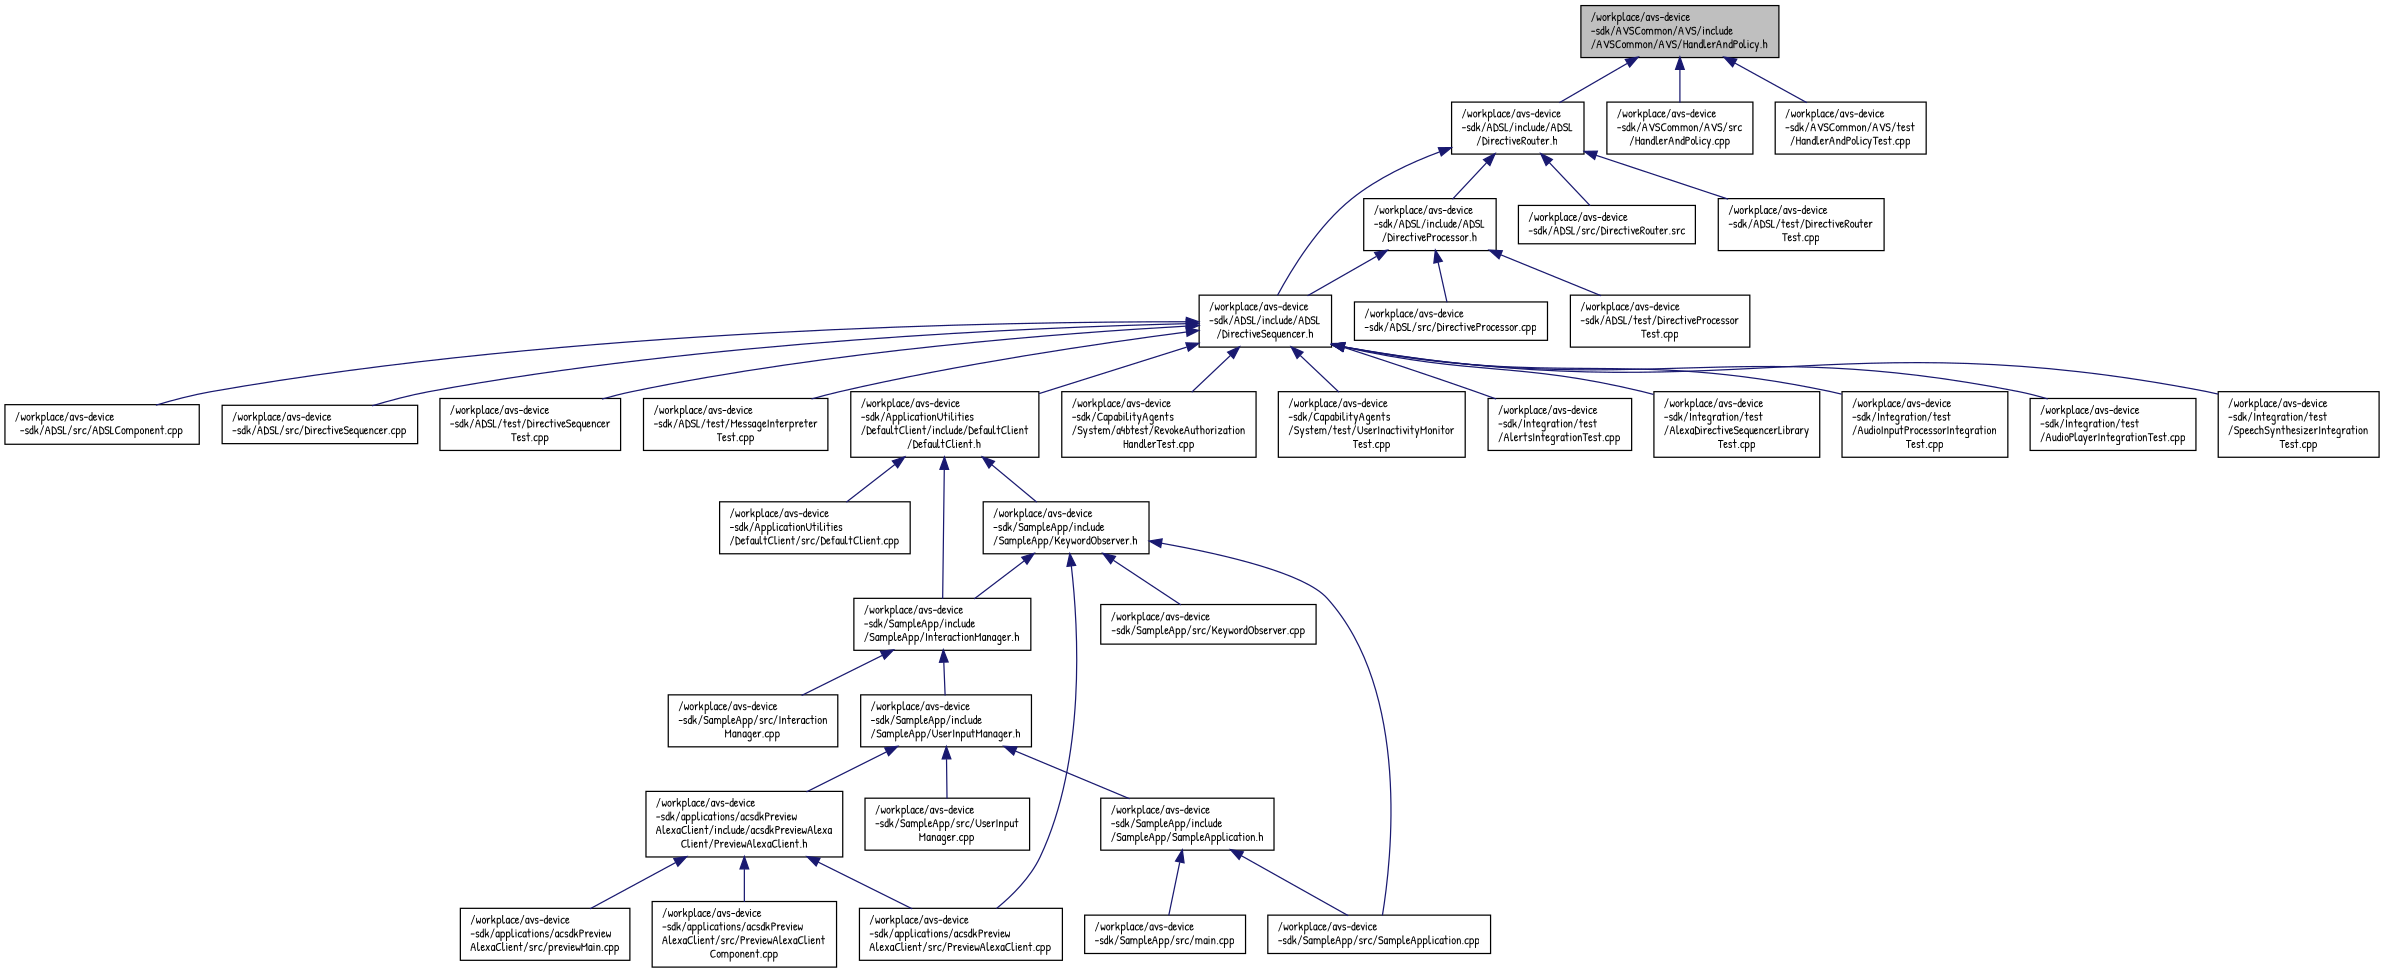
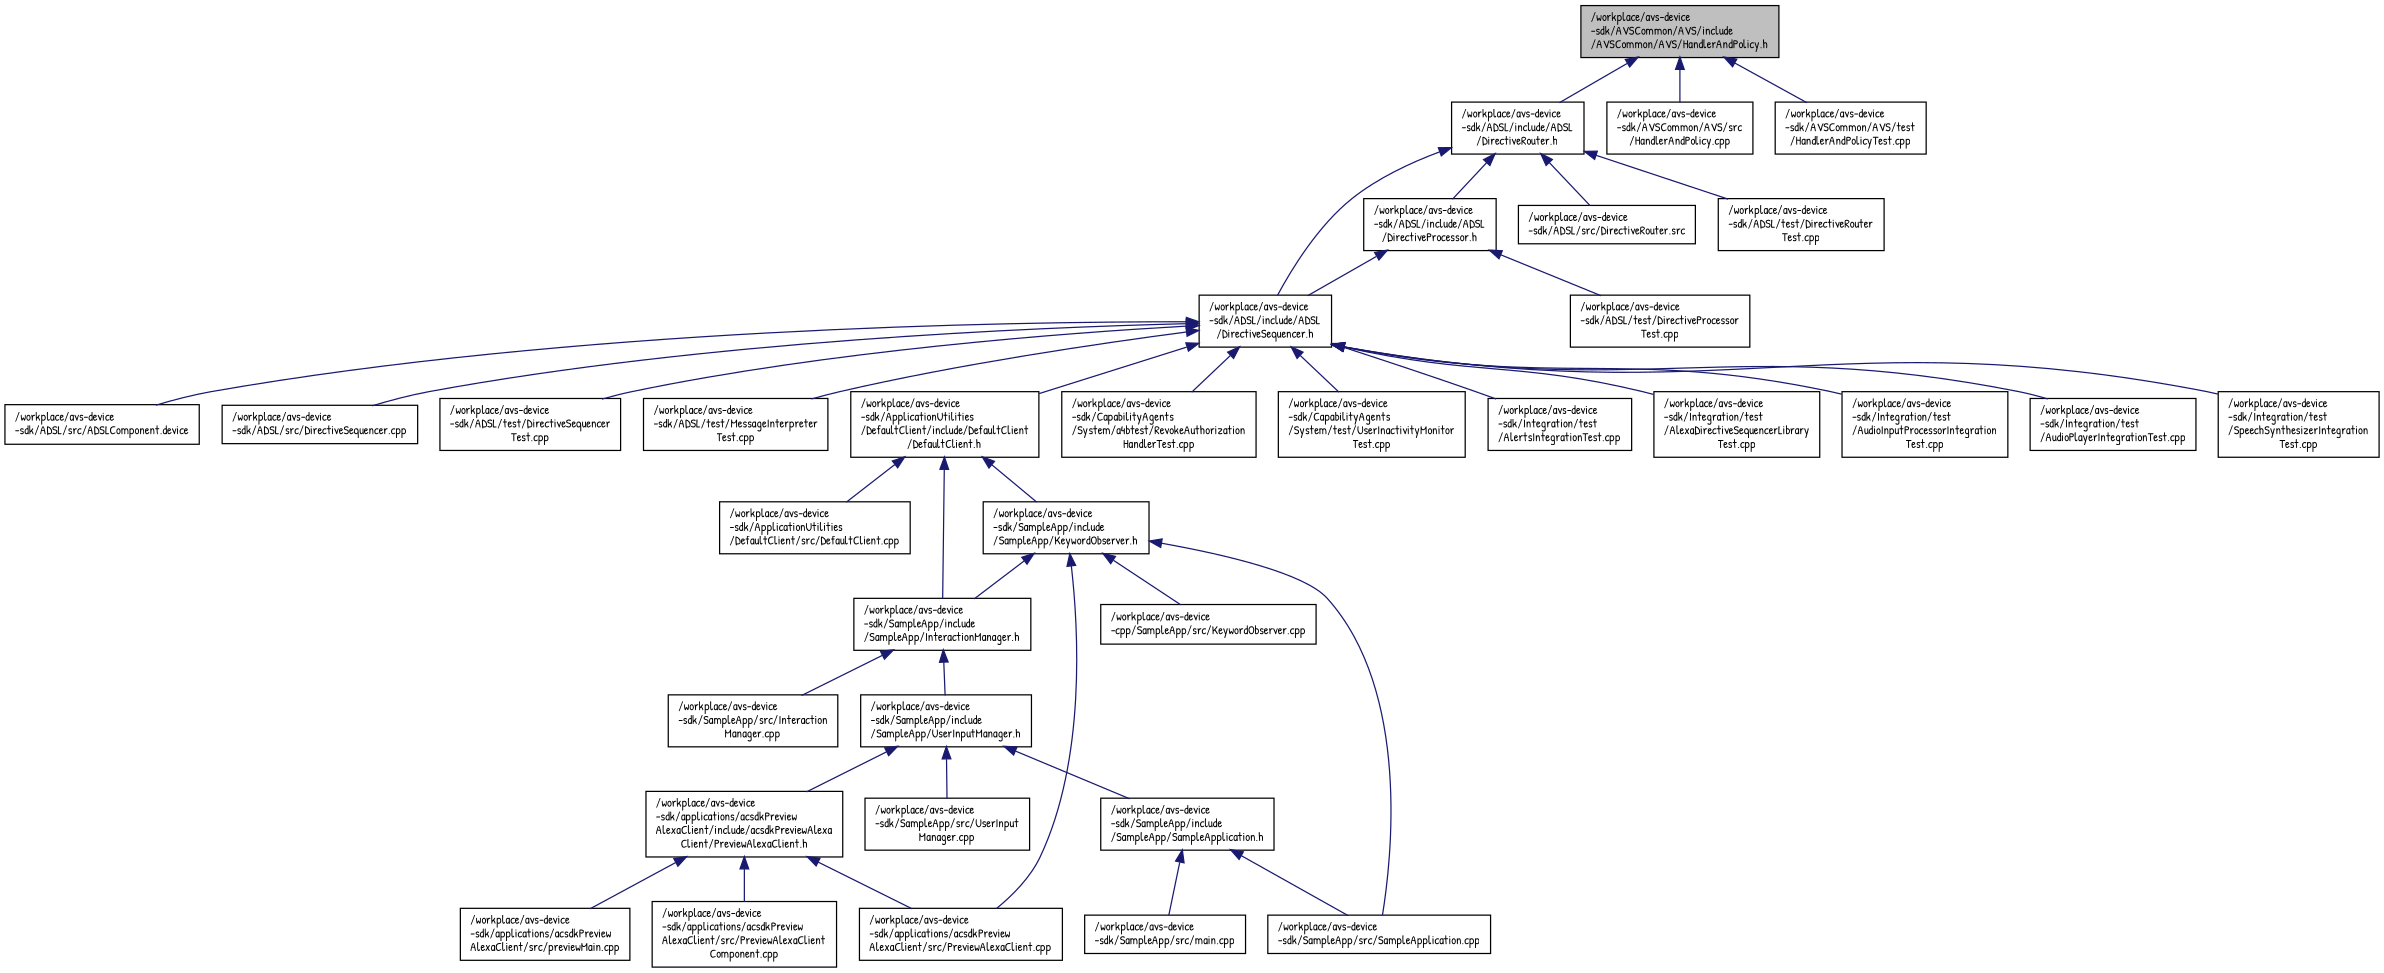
  digraph {
    fontname="Patrick Hand"
    node [color=black fillcolor=white fontname="Patrick Hand" fontsize=10 shape=record style=filled]
    edge [color=midnightblue dir=back fontname="Patrick Hand" fontsize=10 labelfontname=Helvetica labelfontsize=10 style=solid]
    n1 [fillcolor=grey75 fontcolor=black height=0.2 label="/workplace/avs-device\l-sdk/AVSCommon/AVS/include\l/AVSCommon/AVS/HandlerAndPolicy.h" width=0.4]
    n2 [height=0.2 label="/workplace/avs-device\l-sdk/ADSL/include/ADSL\l/DirectiveRouter.h" width=0.4]
    n3 [height=0.2 label="/workplace/avs-device\l-sdk/AVSCommon/AVS/src\l/HandlerAndPolicy.cpp" width=0.4]
    n4 [height=0.2 label="/workplace/avs-device\l-sdk/AVSCommon/AVS/test\l/HandlerAndPolicyTest.cpp" width=0.4]
    n5 [height=0.2 label="/workplace/avs-device\l-sdk/ADSL/include/ADSL\l/DirectiveProcessor.h" width=0.4]
    n6 [height=0.2 label="/workplace/avs-device\l-sdk/ADSL/include/ADSL\l/DirectiveSequencer.h" width=0.4]
    n7 [height=0.2 label="/workplace/avs-device\l-sdk/ADSL/src/DirectiveRouter.src" width=0.4]
    n8 [height=0.2 label="/workplace/avs-device\l-sdk/ADSL/test/DirectiveRouter\lTest.cpp" width=0.4]
-   n9 [height=0.2 label="/workplace/avs-device\l-sdk/ADSL/src/DirectiveProcessor.cpp" width=0.4]
    n10 [height=0.2 label="/workplace/avs-device\l-sdk/ADSL/test/DirectiveProcessor\lTest.cpp" width=0.4]
-   n11 [height=0.2 label="/workplace/avs-device\l-sdk/ADSL/src/ADSLComponent.cpp" width=0.4]
+   n11 [height=0.2 label="/workplace/avs-device\l-sdk/ADSL/src/ADSLComponent.device" width=0.4]
    n12 [height=0.2 label="/workplace/avs-device\l-sdk/ADSL/src/DirectiveSequencer.cpp" width=0.4]
    n13 [height=0.2 label="/workplace/avs-device\l-sdk/ADSL/test/DirectiveSequencer\lTest.cpp" width=0.4]
    n14 [height=0.2 label="/workplace/avs-device\l-sdk/ADSL/test/MessageInterpreter\lTest.cpp" width=0.4]
    n15 [height=0.2 label="/workplace/avs-device\l-sdk/ApplicationUtilities\l/DefaultClient/include/DefaultClient\l/DefaultClient.h" width=0.4]
    n16 [height=0.2 label="/workplace/avs-device\l-sdk/CapabilityAgents\l/System/a4btest/RevokeAuthorization\lHandlerTest.cpp" width=0.4]
    n17 [height=0.2 label="/workplace/avs-device\l-sdk/CapabilityAgents\l/System/test/UserInactivityMonitor\lTest.cpp" width=0.4]
    n18 [height=0.2 label="/workplace/avs-device\l-sdk/Integration/test\l/AlertsIntegrationTest.cpp" width=0.4]
    n19 [height=0.2 label="/workplace/avs-device\l-sdk/Integration/test\l/AlexaDirectiveSequencerLibrary\lTest.cpp" width=0.4]
    n20 [height=0.2 label="/workplace/avs-device\l-sdk/Integration/test\l/AudioInputProcessorIntegration\lTest.cpp" width=0.4]
    n21 [height=0.2 label="/workplace/avs-device\l-sdk/Integration/test\l/AudioPlayerIntegrationTest.cpp" width=0.4]
    n22 [height=0.2 label="/workplace/avs-device\l-sdk/Integration/test\l/SpeechSynthesizerIntegration\lTest.cpp" width=0.4]
    n23 [height=0.2 label="/workplace/avs-device\l-sdk/ApplicationUtilities\l/DefaultClient/src/DefaultClient.cpp" width=0.4]
    n24 [height=0.2 label="/workplace/avs-device\l-sdk/SampleApp/include\l/SampleApp/InteractionManager.h" width=0.4]
    n25 [height=0.2 label="/workplace/avs-device\l-sdk/SampleApp/include\l/SampleApp/KeywordObserver.h" width=0.4]
    n26 [height=0.2 label="/workplace/avs-device\l-sdk/SampleApp/include\l/SampleApp/UserInputManager.h" width=0.4]
    n27 [height=0.2 label="/workplace/avs-device\l-sdk/SampleApp/src/Interaction\lManager.cpp" width=0.4]
    n28 [height=0.2 label="/workplace/avs-device\l-sdk/applications/acsdkPreview\lAlexaClient/src/PreviewAlexaClient.cpp" width=0.4]
    n29 [height=0.2 label="/workplace/avs-device\l-sdk/SampleApp/src/SampleApplication.cpp" width=0.4]
-   n30 [height=0.2 label="/workplace/avs-device\l-sdk/SampleApp/src/KeywordObserver.cpp" width=0.4]
+   n30 [height=0.2 label="/workplace/avs-device\l-cpp/SampleApp/src/KeywordObserver.cpp" width=0.4]
    n31 [height=0.2 label="/workplace/avs-device\l-sdk/applications/acsdkPreview\lAlexaClient/include/acsdkPreviewAlexa\lClient/PreviewAlexaClient.h" width=0.4]
    n32 [height=0.2 label="/workplace/avs-device\l-sdk/SampleApp/include\l/SampleApp/SampleApplication.h" width=0.4]
    n33 [height=0.2 label="/workplace/avs-device\l-sdk/SampleApp/src/UserInput\lManager.cpp" width=0.4]
    n34 [height=0.2 label="/workplace/avs-device\l-sdk/applications/acsdkPreview\lAlexaClient/src/PreviewAlexaClient\lComponent.cpp" width=0.4]
    n35 [height=0.2 label="/workplace/avs-device\l-sdk/applications/acsdkPreview\lAlexaClient/src/previewMain.cpp" width=0.4]
    n36 [height=0.2 label="/workplace/avs-device\l-sdk/SampleApp/src/main.cpp" width=0.4]
    n1 -> n2
    n1 -> n3
    n1 -> n4
    n2 -> n5
    n2 -> n6
    n2 -> n7
    n2 -> n8
    n5 -> n6
-   n5 -> n9
    n5 -> n10
    n6 -> n11
    n6 -> n12
    n6 -> n13
    n6 -> n14
    n6 -> n15
    n6 -> n16
    n6 -> n17
    n6 -> n18
    n6 -> n19
    n6 -> n20
    n6 -> n21
    n6 -> n22
    n15 -> n23
    n15 -> n24
    n15 -> n25
    n24 -> n26
    n24 -> n27
    n25 -> n24
    n25 -> n28
    n25 -> n29
    n25 -> n30
    n26 -> n31
    n26 -> n32
    n26 -> n33
    n31 -> n28
    n31 -> n34
    n31 -> n35
    n32 -> n29
    n32 -> n36
  }
